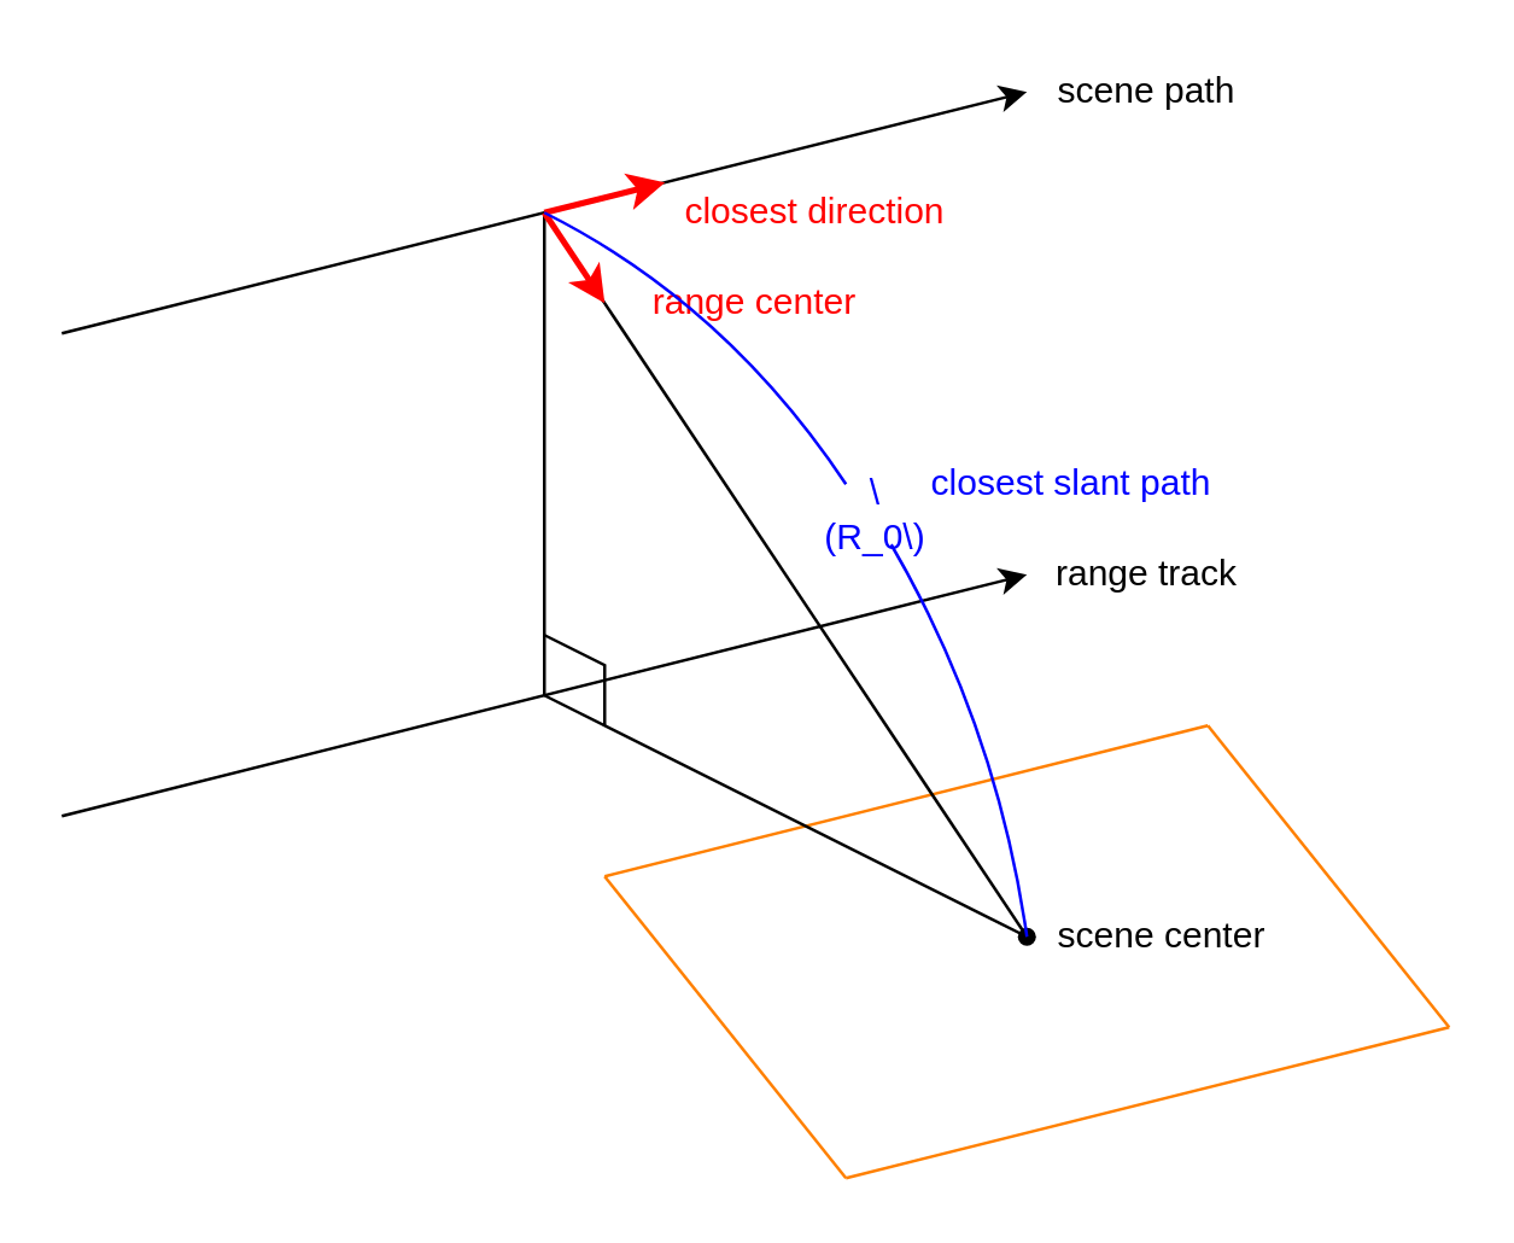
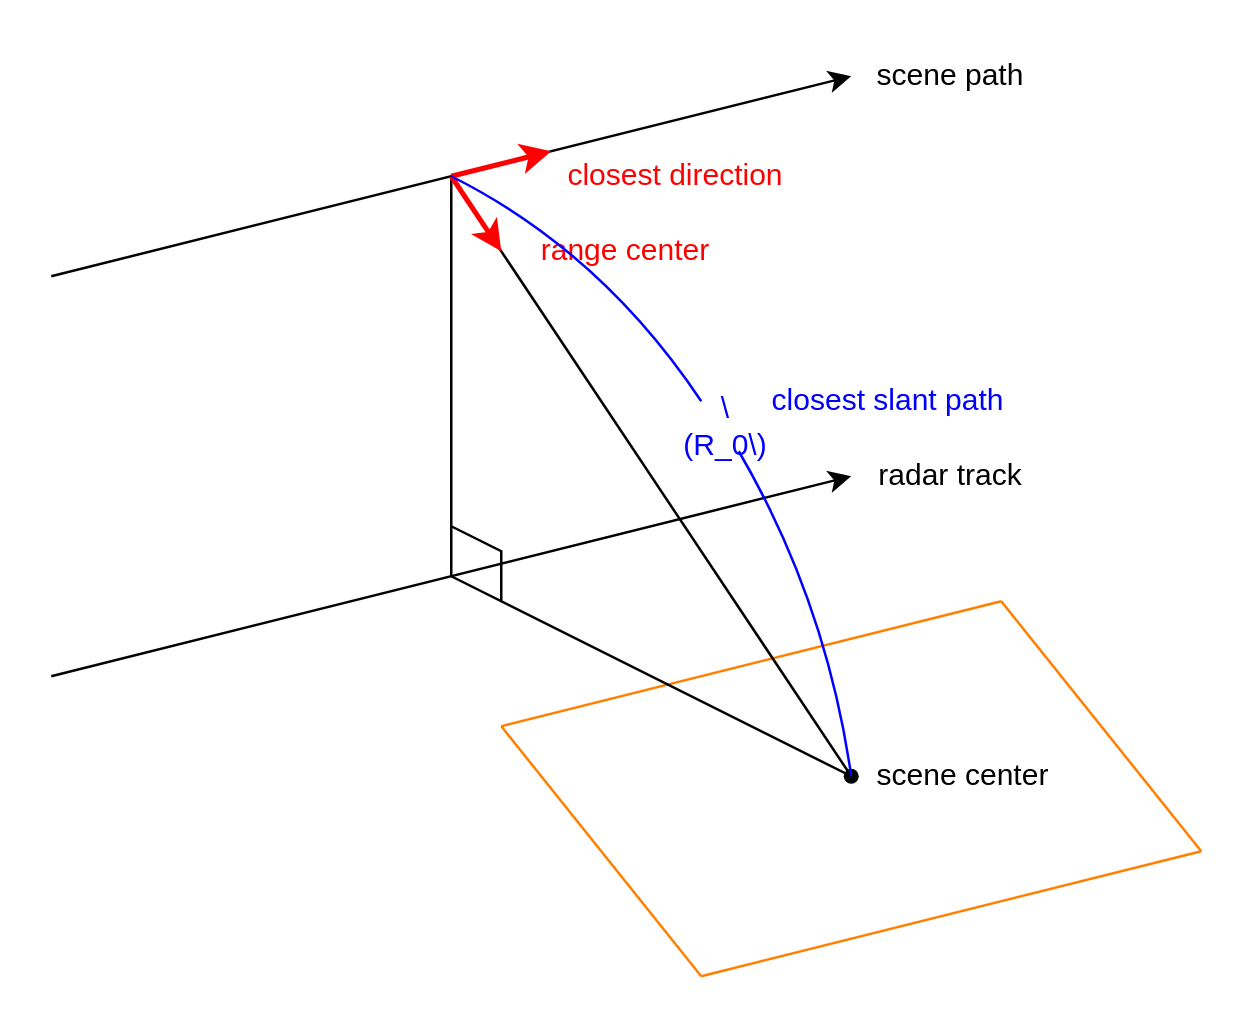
  <mxCell id="0" />
  <mxCell id="1" parent="0" />
  <mxCell id="2" value="" style="endArrow=none;html=1;rounded=0;strokeColor=#FF8000;" edge="1" parent="1"><mxGeometry width="50" height="50" relative="1" as="geometry"><mxPoint x="400" y="240" as="sourcePoint" /><mxPoint x="200" y="290" as="targetPoint" /></mxGeometry></mxCell>
  <mxCell id="3" value="" style="endArrow=none;html=1;rounded=0;strokeColor=#FF8000;" edge="1" parent="1"><mxGeometry width="50" height="50" relative="1" as="geometry"><mxPoint x="480" y="340" as="sourcePoint" /><mxPoint x="280" y="390" as="targetPoint" /></mxGeometry></mxCell>
  <mxCell id="4" value="" style="endArrow=none;html=1;rounded=0;strokeColor=#FF8000;" edge="1" parent="1"><mxGeometry width="50" height="50" relative="1" as="geometry"><mxPoint x="480" y="340" as="sourcePoint" /><mxPoint x="400" y="240" as="targetPoint" /></mxGeometry></mxCell>
  <mxCell id="5" value="" style="endArrow=none;html=1;rounded=0;strokeColor=#FF8000;" edge="1" parent="1"><mxGeometry width="50" height="50" relative="1" as="geometry"><mxPoint x="280" y="390" as="sourcePoint" /><mxPoint x="200" y="290" as="targetPoint" /></mxGeometry></mxCell>
  <mxCell id="6" value="" style="endArrow=classic;html=1;rounded=0;" edge="1" parent="1"><mxGeometry width="50" height="50" relative="1" as="geometry"><mxPoint x="20" y="270" as="sourcePoint" /><mxPoint x="340" y="190" as="targetPoint" /></mxGeometry></mxCell>
  <mxCell id="7" value="" style="endArrow=classic;html=1;rounded=0;" edge="1" parent="1"><mxGeometry width="50" height="50" relative="1" as="geometry"><mxPoint x="20" y="110" as="sourcePoint" /><mxPoint x="340" y="30" as="targetPoint" /></mxGeometry></mxCell>
  <mxCell id="8" value="" style="endArrow=classic;html=1;rounded=0;strokeColor=#FF0000;strokeWidth=2;exitX=0.367;exitY=0.967;exitDx=0;exitDy=0;exitPerimeter=0;" edge="1" parent="1"><mxGeometry width="50" height="50" relative="1" as="geometry"><mxPoint x="180" y="70" as="sourcePoint" /><mxPoint x="220" y="60" as="targetPoint" /></mxGeometry></mxCell>
  <mxCell id="9" value="" style="endArrow=none;html=1;rounded=0;" edge="1" parent="1"><mxGeometry width="50" height="50" relative="1" as="geometry"><mxPoint x="200" y="240" as="sourcePoint" /><mxPoint x="180" y="210" as="targetPoint" /><Array as="points"><mxPoint x="200" y="220" /></Array></mxGeometry></mxCell>
  <mxCell id="10" value="" style="endArrow=none;html=1;rounded=0;entryX=0.289;entryY=0.881;entryDx=0;entryDy=0;entryPerimeter=0;exitX=0.372;exitY=0.325;exitDx=0;exitDy=0;exitPerimeter=0;strokeColor=#000000;" edge="1" parent="1" source="13"><mxGeometry width="50" height="50" relative="1" as="geometry"><mxPoint x="-70" y="230" as="sourcePoint" /><mxPoint x="180" y="70" as="targetPoint" /></mxGeometry></mxCell>
  <mxCell id="11" value="" style="endArrow=none;html=1;rounded=0;entryX=0.122;entryY=0.408;entryDx=0;entryDy=0;entryPerimeter=0;" edge="1" parent="1" target="13"><mxGeometry width="50" height="50" relative="1" as="geometry"><mxPoint x="180" y="230" as="sourcePoint" /><mxPoint x="240" y="290" as="targetPoint" /></mxGeometry></mxCell>
  <mxCell id="12" value="" style="endArrow=none;html=1;rounded=0;" edge="1" parent="1"><mxGeometry width="50" height="50" relative="1" as="geometry"><mxPoint x="180" y="230" as="sourcePoint" /><mxPoint x="180" y="70" as="targetPoint" /></mxGeometry></mxCell>
  <mxCell id="13" value="" style="shape=waypoint;sketch=0;fillStyle=solid;size=6;pointerEvents=1;points=[];fillColor=none;resizable=0;rotatable=0;perimeter=centerPerimeter;snapToPoint=1;" vertex="1" parent="1"><mxGeometry x="330" y="300" width="20" height="20" as="geometry" /></mxCell>
  <mxCell id="14" value="scene path" style="text;html=1;align=center;verticalAlign=middle;whiteSpace=wrap;rounded=0;" vertex="1" parent="1"><mxGeometry x="340" y="20" width="80" height="20" as="geometry" /></mxCell>
- <mxCell id="15" value="range track" style="text;html=1;align=center;verticalAlign=middle;whiteSpace=wrap;rounded=0;" vertex="1" parent="1"><mxGeometry x="340" y="180" width="80" height="20" as="geometry" /></mxCell>
+ <mxCell id="15" value="radar track" style="text;html=1;align=center;verticalAlign=middle;whiteSpace=wrap;rounded=0;" vertex="1" parent="1"><mxGeometry x="340" y="180" width="80" height="20" as="geometry" /></mxCell>
  <mxCell id="16" value="&lt;font color=&quot;#0000ff&quot;&gt;\(R_0\)&lt;/font&gt;" style="text;html=1;align=center;verticalAlign=middle;whiteSpace=wrap;rounded=0;" vertex="1" parent="1"><mxGeometry x="280" y="160" width="20" height="20" as="geometry" /></mxCell>
  <mxCell id="17" value="&lt;font color=&quot;#0000ff&quot;&gt;closest slant path&lt;/font&gt;" style="text;html=1;align=center;verticalAlign=middle;whiteSpace=wrap;rounded=0;" vertex="1" parent="1"><mxGeometry x="300" y="150" width="110" height="20" as="geometry" /></mxCell>
  <mxCell id="18" value="" style="endArrow=classic;html=1;rounded=0;strokeColor=#FF0000;strokeWidth=2;" edge="1" parent="1"><mxGeometry width="50" height="50" relative="1" as="geometry"><mxPoint x="180" y="70" as="sourcePoint" /><mxPoint x="200" y="100" as="targetPoint" /></mxGeometry></mxCell>
  <mxCell id="19" value="&lt;font color=&quot;#ff0000&quot;&gt;closest direction&lt;/font&gt;" style="text;html=1;align=center;verticalAlign=middle;whiteSpace=wrap;rounded=0;" vertex="1" parent="1"><mxGeometry x="220" y="60" width="100" height="20" as="geometry" /></mxCell>
  <mxCell id="20" value="&lt;font color=&quot;#ff0000&quot;&gt;range center&lt;/font&gt;" style="text;html=1;align=center;verticalAlign=middle;whiteSpace=wrap;rounded=0;" vertex="1" parent="1"><mxGeometry x="200" y="90" width="100" height="20" as="geometry" /></mxCell>
  <mxCell id="21" value="scene center" style="text;html=1;align=center;verticalAlign=middle;whiteSpace=wrap;rounded=0;" vertex="1" parent="1"><mxGeometry x="340" y="300" width="90" height="20" as="geometry" /></mxCell>
  <mxCell id="22" value="" style="endArrow=none;html=1;rounded=0;curved=1;strokeColor=#0000FF;entryX=0;entryY=0;entryDx=0;entryDy=0;" edge="1" parent="1" target="16"><mxGeometry width="50" height="50" relative="1" as="geometry"><mxPoint x="180" y="70" as="sourcePoint" /><mxPoint x="270" y="160" as="targetPoint" /><Array as="points"><mxPoint x="240" y="100" /></Array></mxGeometry></mxCell>
  <mxCell id="23" value="" style="endArrow=none;html=1;rounded=0;exitX=0.2;exitY=0.467;exitDx=0;exitDy=0;exitPerimeter=0;strokeColor=#0000FF;entryX=0.75;entryY=1;entryDx=0;entryDy=0;curved=1;" edge="1" parent="1" source="13" target="16"><mxGeometry width="50" height="50" relative="1" as="geometry"><mxPoint x="220" y="210" as="sourcePoint" /><mxPoint x="380" y="220" as="targetPoint" /><Array as="points"><mxPoint x="330" y="240" /></Array></mxGeometry></mxCell>
